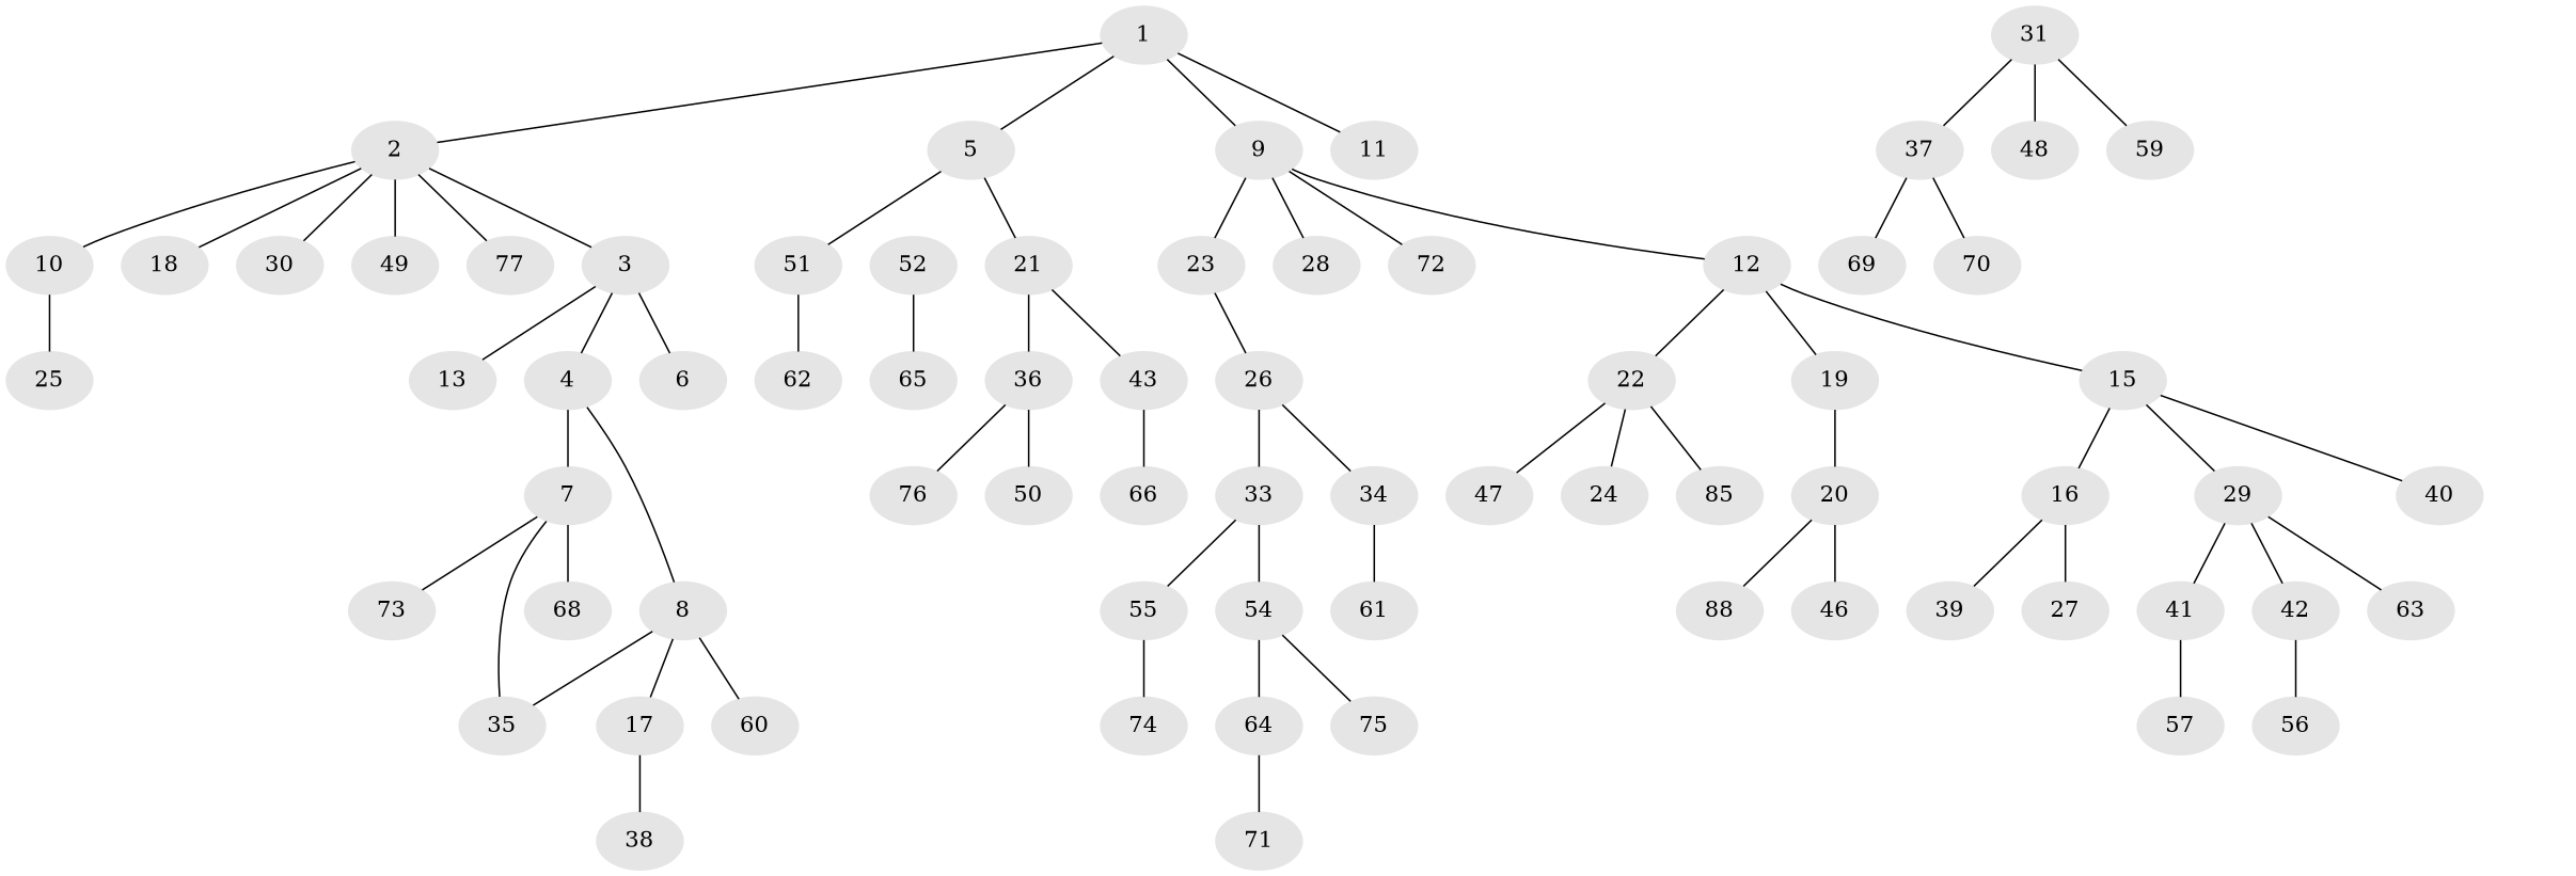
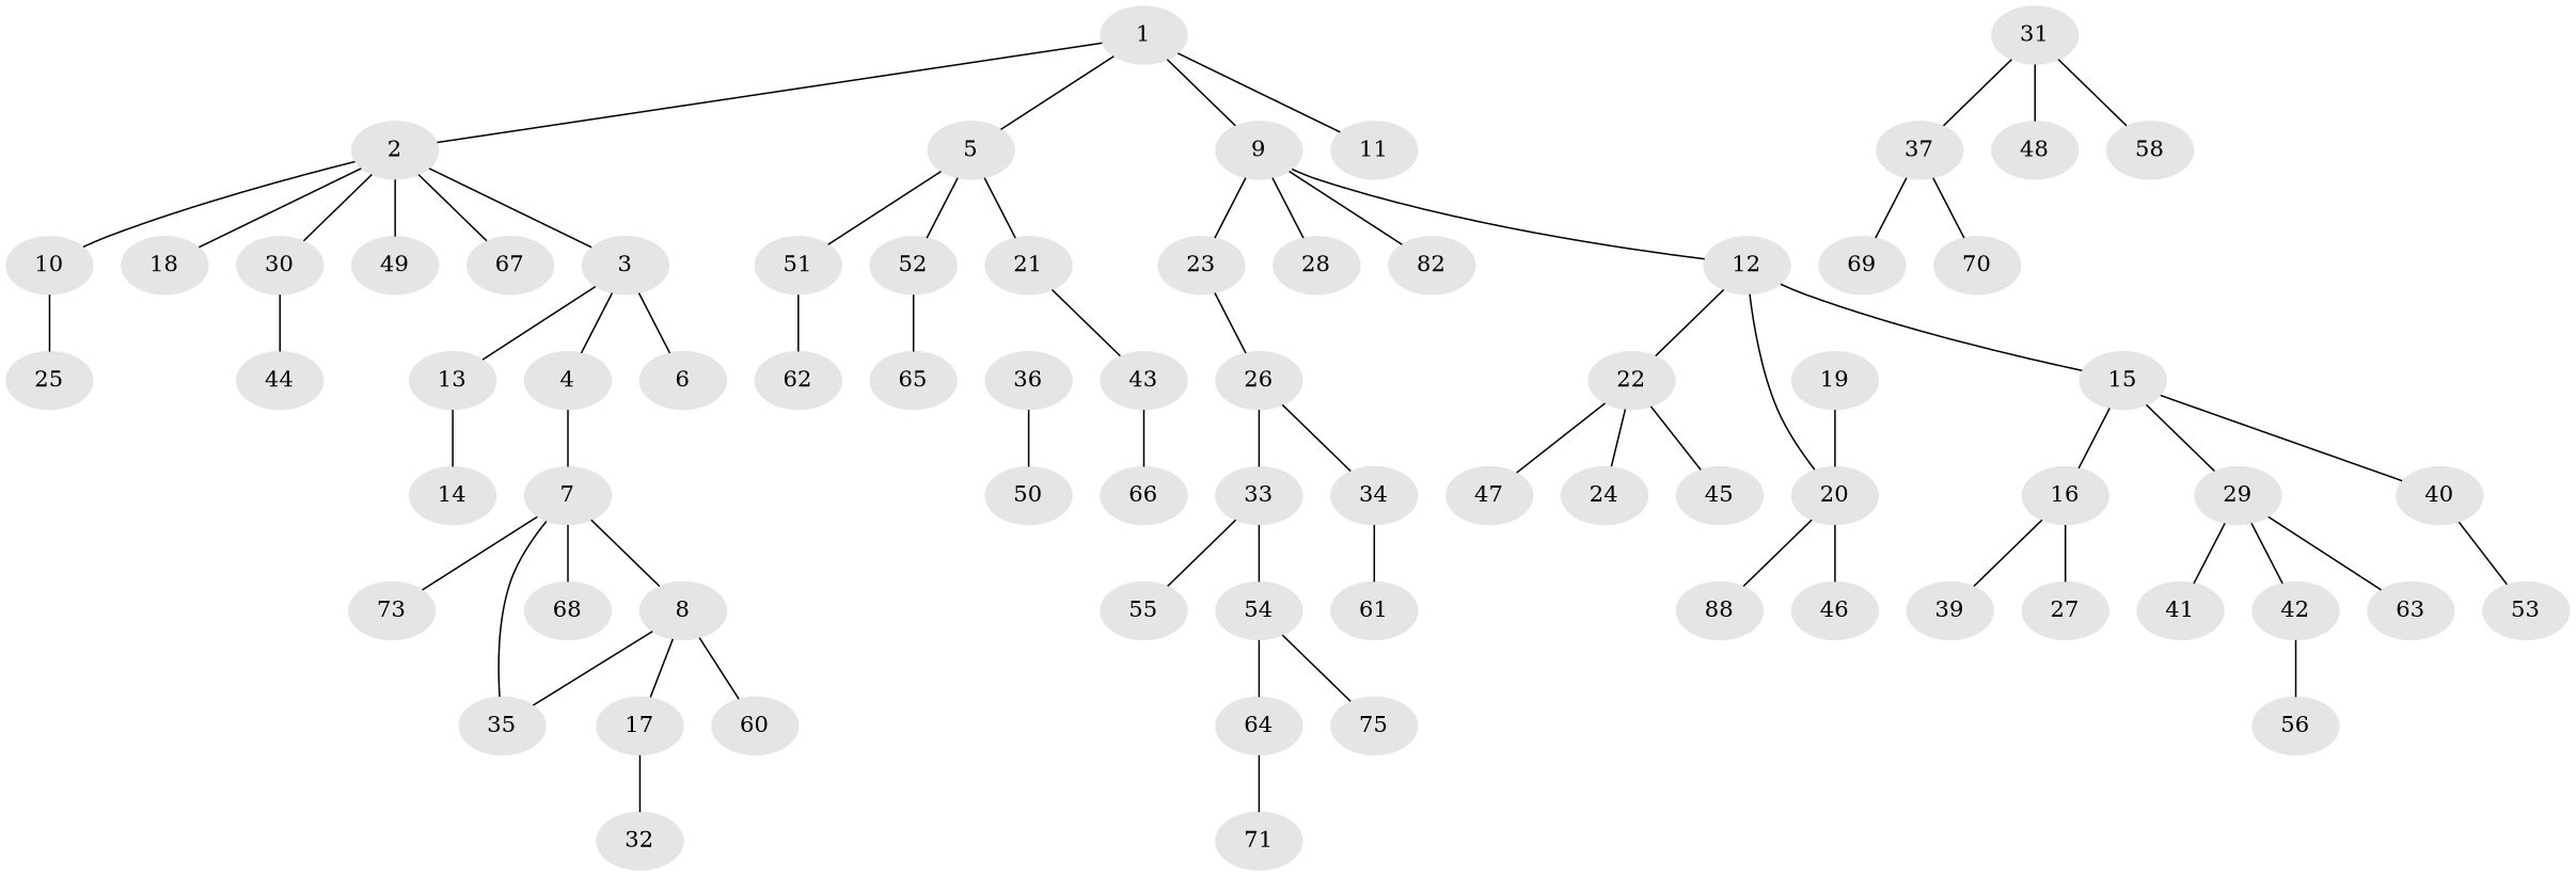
  graph {
    node [color=gray90 style=filled]
    1
    2
    5
    9
    11
    3
    10
    18
    30
    49
-   67 [label=77]
+   67
    21
    51
    52
    12
    23
    28
-   72
+   72 [label=82]
    4
    6
    13
    25
+   44
    7
+   14
    8
    35
    68
    73
    36
    43
    62
    65
    17
    60
-   38
+   38 [label=32]
    31
    37
    48
-   59
+   59 [label=58]
    15
    19
    22
    26
    16
    29
    40
    20
    24
-   45 [label=85]
+   45
    47
    27
    39
    41
    42
    63
+   53
    46
    n59 [label=88]
    50
-   76
    66
    33
    34
    54
    55
    61
-   57
    56
    69
    70
    64
    75
-   74
    71
    1 -- 2
    1 -- 5
    1 -- 9
    1 -- 11
    2 -- 3
    2 -- 10
    2 -- 18
    2 -- 30
    2 -- 49
    2 -- 67
    5 -- 21
    5 -- 51
+   5 -- 52
    9 -- 12
    9 -- 23
    9 -- 28
    9 -- 72
    3 -- 4
    3 -- 6
    3 -- 13
    10 -- 25
-   21 -- 36
+   30 -- 44
    21 -- 43
    51 -- 62
    52 -- 65
    12 -- 15
-   12 -- 19
+   12 -- 20
    12 -- 22
    23 -- 26
    4 -- 7
-   4 -- 8
+   13 -- 14
+   7 -- 8
    7 -- 35
    7 -- 68
    7 -- 73
    8 -- 35
    8 -- 17
    8 -- 60
    36 -- 50
-   36 -- 76
    43 -- 66
    17 -- 38
    31 -- 37
    31 -- 48
    31 -- 59
    37 -- 69
    37 -- 70
    15 -- 16
    15 -- 29
    15 -- 40
    19 -- 20
    22 -- 24
    22 -- 45
    22 -- 47
    26 -- 33
    26 -- 34
    16 -- 27
    16 -- 39
    29 -- 41
    29 -- 42
    29 -- 63
+   40 -- 53
    20 -- 46
    20 -- n59
-   41 -- 57
    42 -- 56
    33 -- 54
    33 -- 55
    34 -- 61
    54 -- 64
    54 -- 75
-   55 -- 74
    64 -- 71
  }
